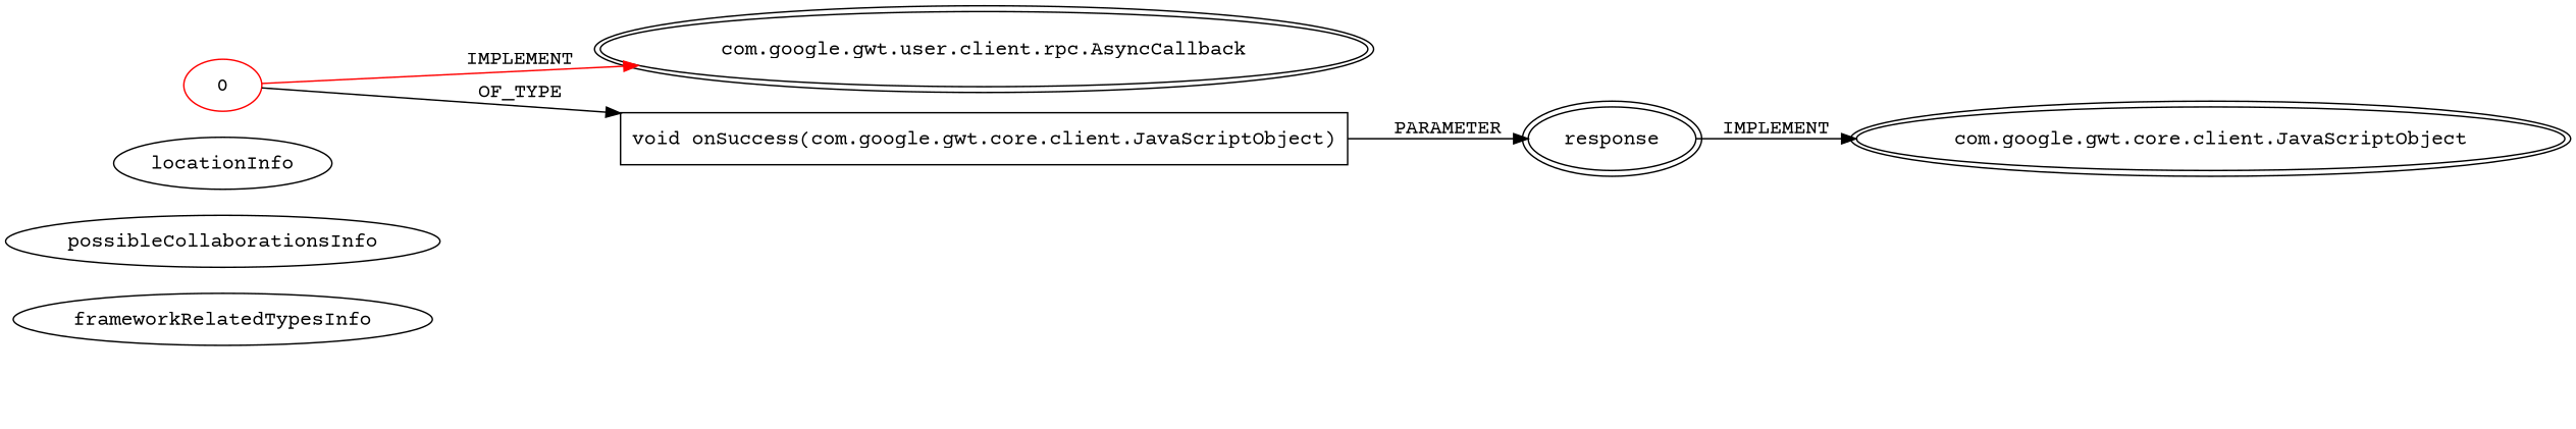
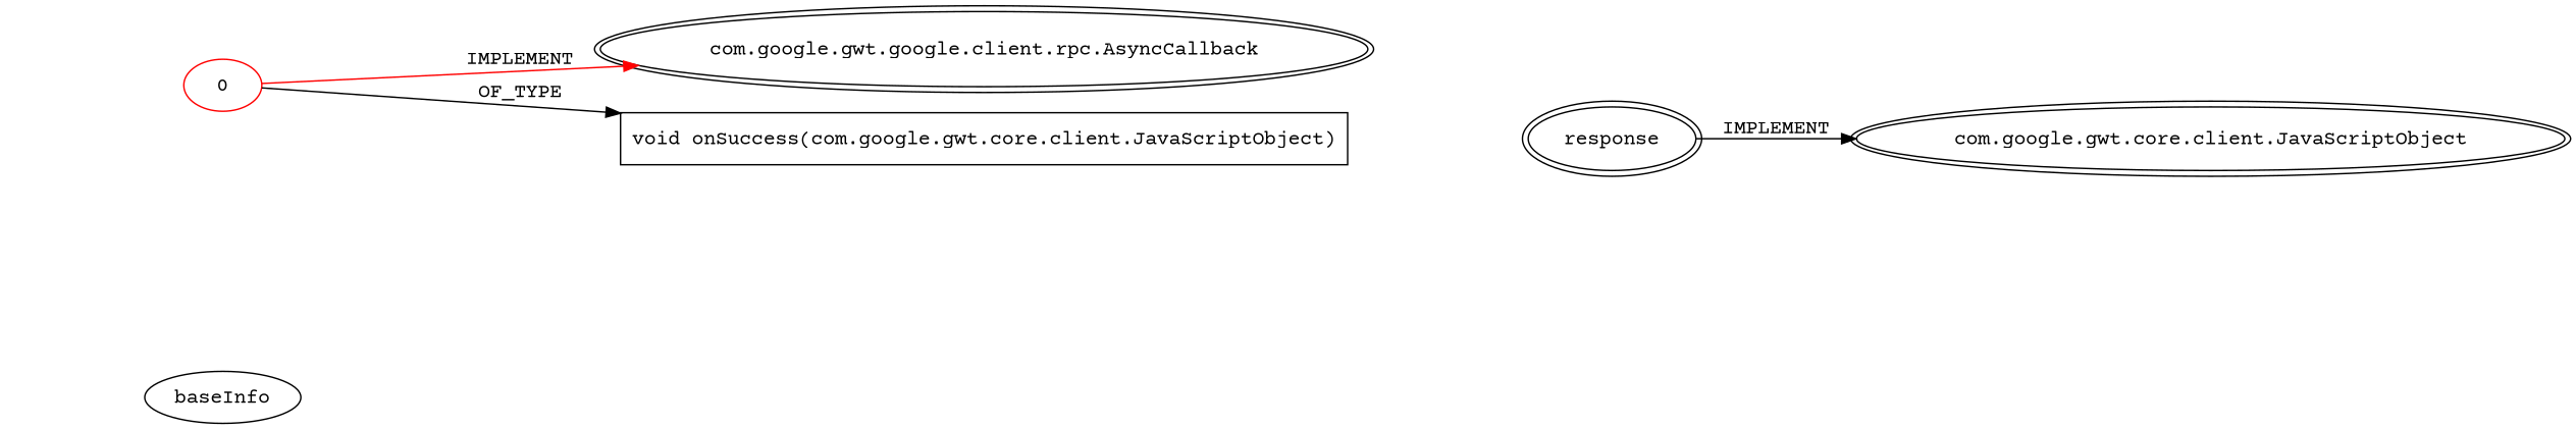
  digraph {
    fontname="Courier Prime"
    rankdir=LR
    node [fontname="Courier Prime"]
    edge [fontname="Courier Prime"]
-   frameworkRelatedTypesInfo [0="com.google.gwt.user.client.rpc.AsyncCallback"]
-   possibleCollaborationsInfo
-   locationInfo [contextSignature=FriendsCallback filePath="/neilsh-gwtfb/gwtfb-master/GwtFB/src/com/gwtfb/client/UserInfoViewController.java" graphId=4142 projectName="neilsh-gwtfb"]
+   baseInfo [category=extension_graph graphId=4142 isAnonymous=false possibleRelation=false]
    0 [color=red isFrameworkType=false vertexType=ROOT_CLIENT_CLASS_DECLARATION]
-   n6 [isFrameworkType=true label="com.google.gwt.user.client.rpc.AsyncCallback" peripheries=2 vertexType=FRAMEWORK_INTERFACE_TYPE]
+   n6 [isFrameworkType=true label="com.google.gwt.google.client.rpc.AsyncCallback" peripheries=2 vertexType=FRAMEWORK_INTERFACE_TYPE]
    n7 [isFrameworkType=false label="void onSuccess(com.google.gwt.core.client.JavaScriptObject)" shape=box vertexType=OVERRIDING_METHOD_DECLARATION]
    n8 [isFrameworkType=true label=response peripheries=2 vertexType=PARAMETER_DECLARATION]
    n9 [isFrameworkType=true label="com.google.gwt.core.client.JavaScriptObject" peripheries=2 vertexType=FRAMEWORK_CLASS_TYPE]
    0 -> n6 [color=red label=IMPLEMENT]
    0 -> n7 [label=OF_TYPE]
-   n7 -> n8 [label=PARAMETER]
    n8 -> n9 [label=IMPLEMENT]
  }
